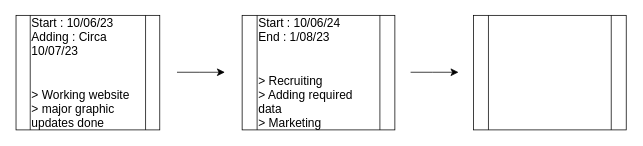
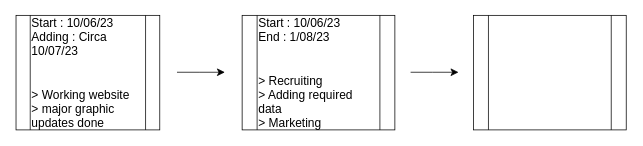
  <mxCell id="0" />
  <mxCell id="1" parent="0" />
  <mxCell id="2" value="Start : 10/06/23&lt;br&gt;&lt;div style=&quot;&quot;&gt;&lt;span style=&quot;background-color: initial;&quot;&gt;Adding : Circa 10/07/23&lt;/span&gt;&lt;/div&gt;&lt;div style=&quot;&quot;&gt;&lt;span style=&quot;background-color: initial;&quot;&gt;&lt;br&gt;&lt;/span&gt;&lt;/div&gt;&lt;div style=&quot;&quot;&gt;&lt;span style=&quot;background-color: initial;&quot;&gt;&lt;br&gt;&lt;/span&gt;&lt;/div&gt;&lt;div style=&quot;&quot;&gt;&lt;span style=&quot;background-color: initial;&quot;&gt;&amp;gt; Working website&lt;br&gt;&amp;gt; major graphic updates done&lt;/span&gt;&lt;/div&gt;" style="shape=process;whiteSpace=wrap;html=1;backgroundOutline=1;fontSize=16;align=left;" vertex="1" parent="1"><mxGeometry x="20" y="20" width="192" height="153" as="geometry" /></mxCell>
- <mxCell id="3" value="Start : 10/06/24&lt;br&gt;&lt;div style=&quot;&quot;&gt;&lt;span style=&quot;background-color: initial;&quot;&gt;End : 1/08/23&lt;/span&gt;&lt;/div&gt;&lt;div style=&quot;&quot;&gt;&lt;span style=&quot;background-color: initial;&quot;&gt;&lt;br&gt;&lt;/span&gt;&lt;/div&gt;&lt;div style=&quot;&quot;&gt;&lt;span style=&quot;background-color: initial;&quot;&gt;&lt;br&gt;&lt;/span&gt;&lt;/div&gt;&lt;div style=&quot;&quot;&gt;&lt;span style=&quot;background-color: initial;&quot;&gt;&amp;gt; Recruiting&lt;/span&gt;&lt;/div&gt;&lt;div style=&quot;&quot;&gt;&lt;span style=&quot;background-color: initial;&quot;&gt;&amp;gt; Adding required data&lt;br&gt;&amp;gt; Marketing&lt;/span&gt;&lt;/div&gt;" style="shape=process;whiteSpace=wrap;html=1;backgroundOutline=1;fontSize=16;align=left;" vertex="1" parent="1"><mxGeometry x="322" y="20" width="204" height="153" as="geometry" /></mxCell>
+ <mxCell id="3" value="Start : 10/06/23&lt;br&gt;&lt;div style=&quot;&quot;&gt;&lt;span style=&quot;background-color: initial;&quot;&gt;End : 1/08/23&lt;/span&gt;&lt;/div&gt;&lt;div style=&quot;&quot;&gt;&lt;span style=&quot;background-color: initial;&quot;&gt;&lt;br&gt;&lt;/span&gt;&lt;/div&gt;&lt;div style=&quot;&quot;&gt;&lt;span style=&quot;background-color: initial;&quot;&gt;&lt;br&gt;&lt;/span&gt;&lt;/div&gt;&lt;div style=&quot;&quot;&gt;&lt;span style=&quot;background-color: initial;&quot;&gt;&amp;gt; Recruiting&lt;/span&gt;&lt;/div&gt;&lt;div style=&quot;&quot;&gt;&lt;span style=&quot;background-color: initial;&quot;&gt;&amp;gt; Adding required data&lt;br&gt;&amp;gt; Marketing&lt;/span&gt;&lt;/div&gt;" style="shape=process;whiteSpace=wrap;html=1;backgroundOutline=1;fontSize=16;align=left;" vertex="1" parent="1"><mxGeometry x="322" y="20" width="204" height="153" as="geometry" /></mxCell>
  <mxCell id="4" style="edgeStyle=none;curved=1;rounded=0;orthogonalLoop=1;jettySize=auto;html=1;exitX=1;exitY=0.5;exitDx=0;exitDy=0;fontSize=12;startSize=8;endSize=8;" edge="1" parent="1" source="2" target="2"><mxGeometry relative="1" as="geometry" /></mxCell>
  <mxCell id="5" value="" style="shape=process;whiteSpace=wrap;html=1;backgroundOutline=1;fontSize=16;align=left;" vertex="1" parent="1"><mxGeometry x="631" y="20" width="204" height="153" as="geometry" /></mxCell>
  <mxCell id="6" value="" style="endArrow=classic;html=1;rounded=0;fontSize=12;startSize=8;endSize=8;curved=1;" edge="1" parent="1"><mxGeometry width="50" height="50" relative="1" as="geometry"><mxPoint x="235" y="96" as="sourcePoint" /><mxPoint x="299" y="96" as="targetPoint" /><Array as="points"><mxPoint x="266" y="96" /></Array></mxGeometry></mxCell>
  <mxCell id="7" value="" style="endArrow=classic;html=1;rounded=0;fontSize=12;startSize=8;endSize=8;curved=1;" edge="1" parent="1"><mxGeometry width="50" height="50" relative="1" as="geometry"><mxPoint x="547" y="96" as="sourcePoint" /><mxPoint x="611" y="96" as="targetPoint" /><Array as="points"><mxPoint x="578" y="96" /></Array></mxGeometry></mxCell>
